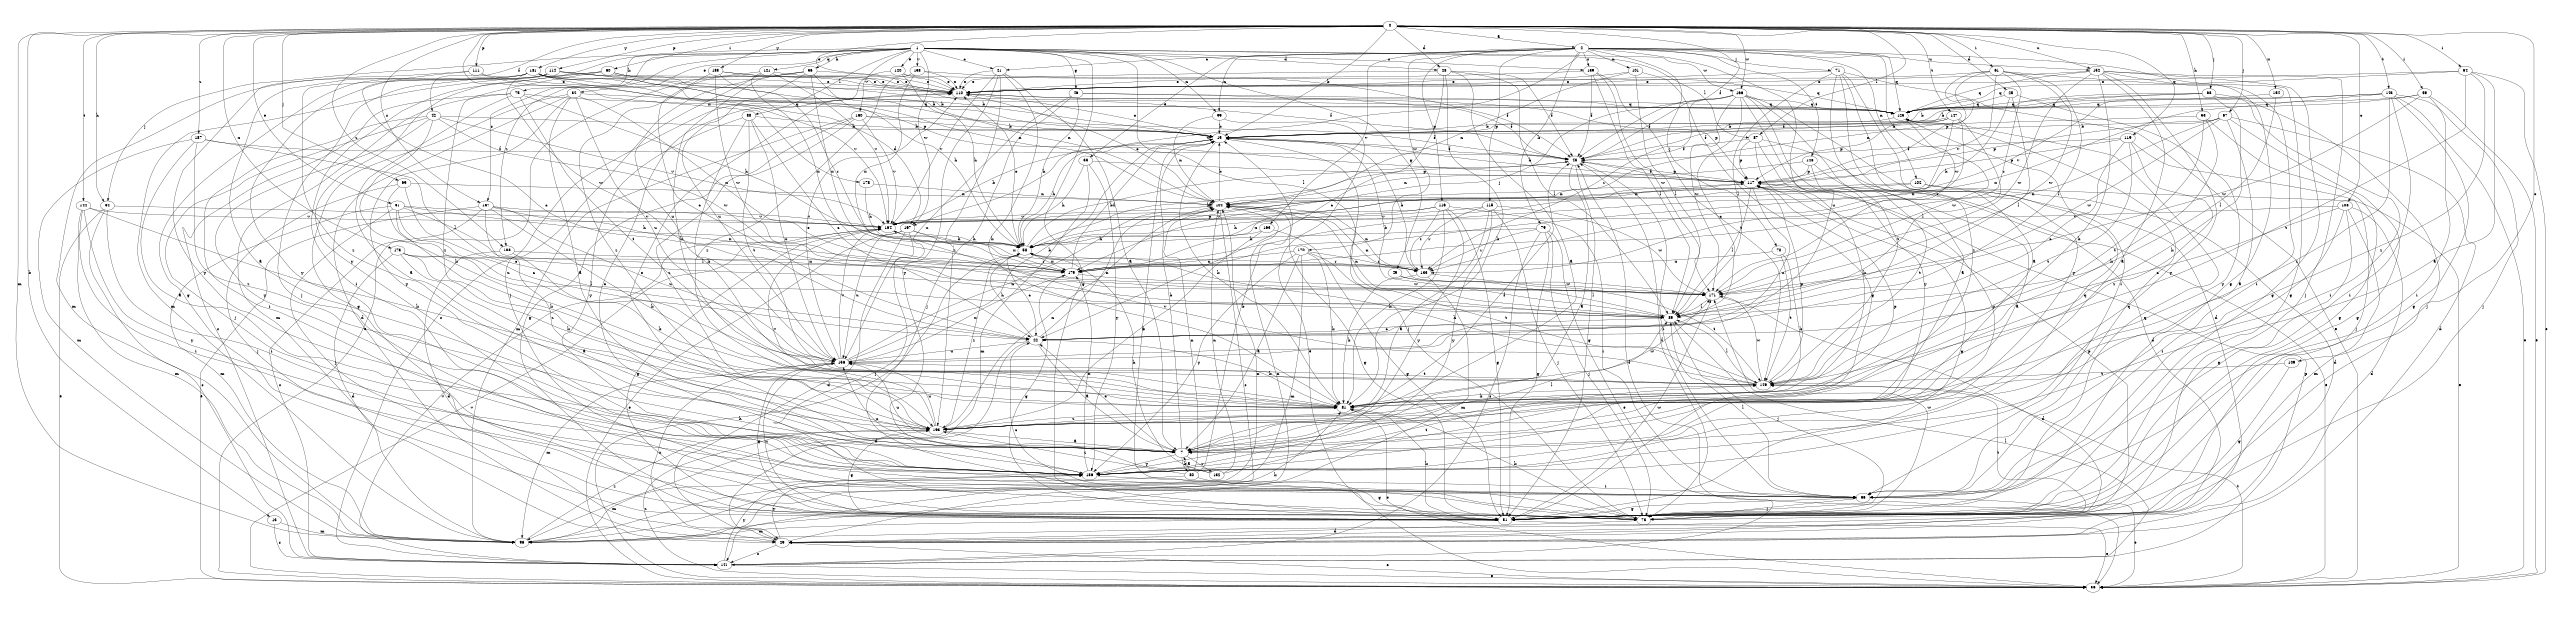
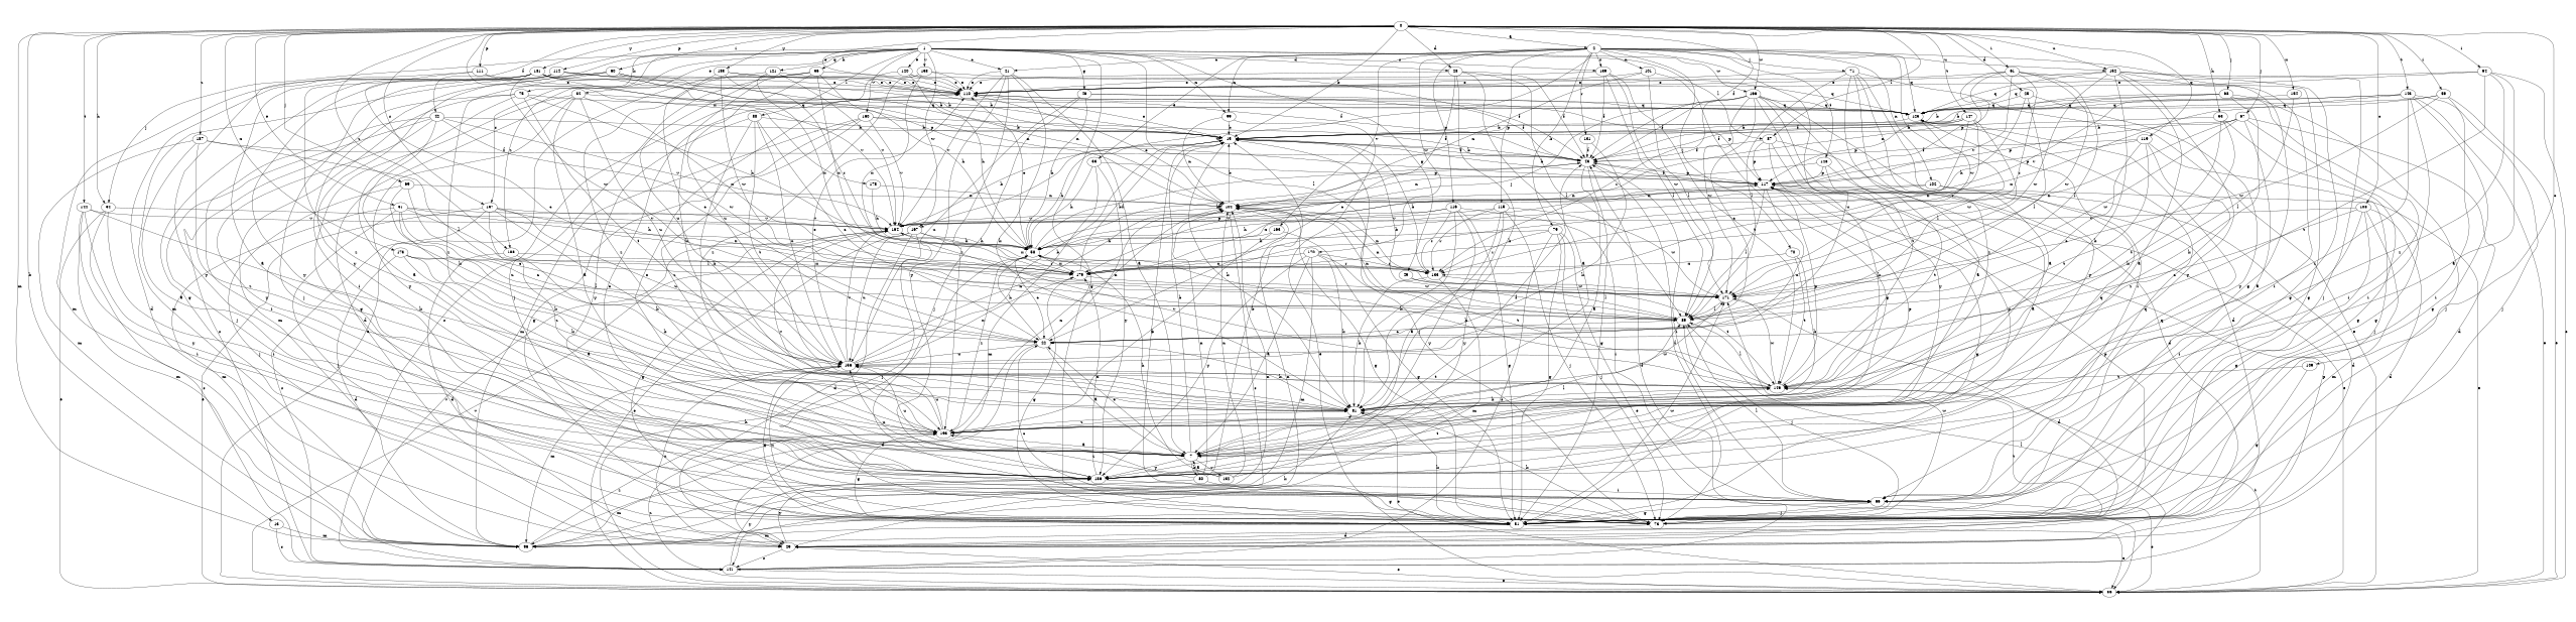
  strict digraph {
    0
    2
    13
    15
    25
    28
    31
    42
    43
    53
    54
    59
    60
    61
    64
    67
    68
    69
    87
    96
    108
    109
    110
    111
    114
    119
    137
    143
    144
    147
    152
    166
    173
    n34 [label=154]
    178
    181
    183
    187
    188
    21
    51
    99
    139
    167
    33
    70
    71
    79
    101
    102
    115
    116
    125
+   131
    148
    156
    163
    170
    171
    141
    58
    73
    81
    89
    186
    7
    22
    164
    66
    117
    149
    36
    193
    104
    133
    29
    179
    1
    32
    46
    49
    56
    75
    88
    120
    121
    158
    160
    80
    132
    0 -> 2 [label=a]
    0 -> 13 [label=b]
    0 -> 15 [label=b]
    0 -> 25 [label=d]
    0 -> 28 [label=d]
    0 -> 31 [label=e]
    0 -> 42 [label=f]
    0 -> 43 [label=f]
    0 -> 53 [label=h]
    0 -> 54 [label=h]
    0 -> 59 [label=i]
    0 -> 60 [label=i]
    0 -> 61 [label=i]
    0 -> 64 [label=i]
    0 -> 67 [label=j]
    0 -> 68 [label=j]
    0 -> 69 [label=j]
    0 -> 87 [label=l]
    0 -> 96 [label=m]
    0 -> 108 [label=o]
    0 -> 109 [label=o]
    0 -> 110 [label=o]
    0 -> 111 [label=p]
    0 -> 114 [label=p]
    0 -> 119 [label=q]
    0 -> 137 [label=s]
    0 -> 143 [label=t]
    0 -> 144 [label=t]
    0 -> 147 [label=t]
    0 -> 152 [label=u]
    0 -> 166 [label=w]
    0 -> 173 [label=x]
    0 -> n34 [label=x]
    0 -> 178 [label=x]
    0 -> 181 [label=y]
    0 -> 183 [label=y]
    0 -> 187 [label=z]
    0 -> 188 [label=z]
    2 -> 152 [label=u]
    2 -> 21 [label=c]
    2 -> 51 [label=g]
    2 -> 99 [label=n]
    2 -> 139 [label=s]
    2 -> 167 [label=w]
    2 -> 33 [label=e]
    2 -> 70 [label=j]
    2 -> 71 [label=j]
    2 -> 79 [label=k]
    2 -> 101 [label=n]
    2 -> 102 [label=n]
    2 -> 115 [label=p]
    2 -> 116 [label=p]
    2 -> 125 [label=q]
+   2 -> 131 [label=r]
    2 -> 148 [label=t]
    2 -> 156 [label=u]
    2 -> 163 [label=v]
    2 -> 170 [label=w]
    2 -> 171 [label=w]
    13 -> 96 [label=m]
    13 -> 141 [label=s]
    15 -> 43 [label=f]
    15 -> 110 [label=o]
    15 -> 58 [label=h]
    15 -> 73 [label=j]
    15 -> 81 [label=k]
    25 -> 125 [label=q]
    25 -> 58 [label=h]
    25 -> 89 [label=l]
    25 -> 186 [label=y]
    28 -> 43 [label=f]
    28 -> 110 [label=o]
    28 -> 81 [label=k]
    28 -> 89 [label=l]
    28 -> 7 [label=a]
    28 -> 22 [label=c]
    31 -> 96 [label=m]
    31 -> 58 [label=h]
    31 -> 73 [label=j]
    31 -> 81 [label=k]
    31 -> 89 [label=l]
    31 -> 22 [label=c]
    31 -> 164 [label=v]
    42 -> 15 [label=b]
    42 -> 171 [label=w]
    42 -> 73 [label=j]
    42 -> 81 [label=k]
    42 -> 186 [label=y]
    42 -> 164 [label=v]
    42 -> 66 [label=i]
+   43 -> 15 [label=b]
    43 -> 51 [label=g]
    43 -> 58 [label=h]
    43 -> 7 [label=a]
    43 -> 66 [label=i]
    43 -> 117 [label=p]
    53 -> 15 [label=b]
    53 -> 51 [label=g]
    53 -> 81 [label=k]
    53 -> 149 [label=t]
    54 -> 141 [label=s]
    54 -> 164 [label=v]
    54 -> 66 [label=i]
    54 -> 36 [label=e]
    59 -> 15 [label=b]
    59 -> 125 [label=q]
    59 -> 171 [label=w]
    59 -> 66 [label=i]
    59 -> 36 [label=e]
    60 -> 15 [label=b]
    60 -> 96 [label=m]
    60 -> 110 [label=o]
    60 -> 125 [label=q]
    60 -> 66 [label=i]
    60 -> 193 [label=z]
    61 -> 110 [label=o]
    61 -> 51 [label=g]
    61 -> 171 [label=w]
    61 -> 89 [label=l]
    61 -> 164 [label=v]
    61 -> 117 [label=p]
    61 -> 104 [label=n]
    61 -> 133 [label=r]
    64 -> 110 [label=o]
    64 -> 125 [label=q]
    64 -> 7 [label=a]
    64 -> 149 [label=t]
    64 -> 36 [label=e]
    64 -> 193 [label=z]
    67 -> 15 [label=b]
    67 -> 51 [label=g]
    67 -> 171 [label=w]
    67 -> 7 [label=a]
    67 -> 117 [label=p]
    67 -> 29 [label=d]
    67 -> 179 [label=x]
    68 -> 15 [label=b]
    68 -> 43 [label=f]
    68 -> 125 [label=q]
    68 -> 73 [label=j]
    68 -> 81 [label=k]
    68 -> 66 [label=i]
    69 -> 156 [label=u]
    69 -> 73 [label=j]
    69 -> 22 [label=c]
    69 -> 104 [label=n]
    87 -> 43 [label=f]
    87 -> 81 [label=k]
    87 -> 186 [label=y]
    87 -> 117 [label=p]
    87 -> 29 [label=d]
    96 -> 81 [label=k]
    96 -> 193 [label=z]
    96 -> 104 [label=n]
    108 -> 96 [label=m]
    108 -> 51 [label=g]
    108 -> 22 [label=c]
    108 -> 164 [label=v]
    108 -> 66 [label=i]
    108 -> 29 [label=d]
    109 -> 51 [label=g]
    109 -> 149 [label=t]
    110 -> 125 [label=q]
    110 -> 117 [label=p]
    111 -> 110 [label=o]
    111 -> 186 [label=y]
    111 -> 22 [label=c]
    111 -> 117 [label=p]
    114 -> 15 [label=b]
    114 -> 110 [label=o]
    114 -> 51 [label=g]
    114 -> 73 [label=j]
    114 -> 186 [label=y]
    114 -> 104 [label=n]
    119 -> 43 [label=f]
    119 -> 73 [label=j]
    119 -> 22 [label=c]
    119 -> 117 [label=p]
    119 -> 149 [label=t]
    119 -> 193 [label=z]
    137 -> 156 [label=u]
    137 -> 141 [label=s]
    137 -> 81 [label=k]
    137 -> 164 [label=v]
    137 -> 36 [label=e]
    137 -> 193 [label=z]
    137 -> 179 [label=x]
    143 -> 51 [label=g]
    143 -> 125 [label=q]
    143 -> 73 [label=j]
    143 -> 164 [label=v]
    143 -> 66 [label=i]
    143 -> 36 [label=e]
    143 -> 193 [label=z]
    143 -> 179 [label=x]
    144 -> 96 [label=m]
    144 -> 81 [label=k]
    144 -> 186 [label=y]
    144 -> 164 [label=v]
    144 -> 66 [label=i]
    147 -> 15 [label=b]
    147 -> 43 [label=f]
    147 -> 89 [label=l]
    147 -> 117 [label=p]
    147 -> 133 [label=r]
    147 -> 179 [label=x]
    152 -> 110 [label=o]
    152 -> 51 [label=g]
    152 -> 125 [label=q]
    152 -> 171 [label=w]
    152 -> 73 [label=j]
    152 -> 81 [label=k]
    152 -> 186 [label=y]
    152 -> 7 [label=a]
    152 -> 66 [label=i]
    166 -> 43 [label=f]
    166 -> 125 [label=q]
    166 -> 171 [label=w]
    166 -> 186 [label=y]
    166 -> 7 [label=a]
    166 -> 22 [label=c]
    166 -> 149 [label=t]
    166 -> 133 [label=r]
    166 -> 29 [label=d]
    166 -> 179 [label=j]
    173 -> 81 [label=k]
    173 -> 89 [label=l]
    173 -> 7 [label=a]
    173 -> 133 [label=r]
    173 -> 29 [label=d]
    n34 -> 125 [label=q]
    n34 -> 89 [label=l]
    178 -> 58 [label=h]
    178 -> 104 [label=n]
    181 -> 15 [label=b]
    181 -> 96 [label=m]
    181 -> 110 [label=o]
    181 -> 171 [label=w]
    181 -> 7 [label=a]
    181 -> 164 [label=v]
    181 -> 193 [label=z]
    181 -> 104 [label=n]
-   181 -> 167 [label=d]
+   181 -> 29 [label=d]
    183 -> 43 [label=f]
    183 -> 110 [label=o]
    183 -> 171 [label=w]
    183 -> 22 [label=c]
    183 -> 133 [label=r]
    187 -> 43 [label=f]
    187 -> 96 [label=m]
    187 -> 89 [label=l]
    187 -> 7 [label=a]
    187 -> 193 [label=z]
    188 -> 81 [label=k]
    188 -> 29 [label=d]
    188 -> 179 [label=x]
    21 -> 110 [label=o]
    21 -> 81 [label=k]
    21 -> 186 [label=y]
    21 -> 7 [label=a]
    21 -> 164 [label=v]
    21 -> 193 [label=z]
    51 -> 15 [label=b]
    51 -> 96 [label=m]
    51 -> 125 [label=q]
    51 -> 156 [label=u]
    51 -> 171 [label=w]
    51 -> 81 [label=k]
    51 -> 36 [label=e]
    99 -> 15 [label=b]
    99 -> 36 [label=e]
    99 -> 104 [label=n]
    139 -> 43 [label=f]
    139 -> 110 [label=o]
    139 -> 171 [label=w]
    139 -> 89 [label=l]
    139 -> 149 [label=t]
    167 -> 156 [label=u]
    167 -> 58 [label=h]
    167 -> 73 [label=j]
    167 -> 36 [label=e]
    167 -> 29 [label=d]
    167 -> 179 [label=x]
    33 -> 96 [label=m]
    33 -> 58 [label=h]
    33 -> 186 [label=y]
    33 -> 117 [label=p]
    70 -> 81 [label=k]
    70 -> 149 [label=t]
    70 -> 179 [label=x]
    71 -> 110 [label=o]
    71 -> 89 [label=l]
    71 -> 186 [label=y]
    71 -> 7 [label=a]
    71 -> 66 [label=i]
    71 -> 36 [label=e]
    71 -> 193 [label=z]
    79 -> 51 [label=g]
    79 -> 141 [label=s]
    79 -> 58 [label=h]
    79 -> 73 [label=j]
    79 -> 36 [label=e]
    79 -> 133 [label=r]
    101 -> 110 [label=o]
    101 -> 51 [label=g]
    101 -> 89 [label=l]
    101 -> 104 [label=n]
    102 -> 36 [label=e]
    102 -> 104 [label=n]
    102 -> 29 [label=d]
    102 -> 179 [label=x]
    115 -> 171 [label=w]
    115 -> 73 [label=j]
    115 -> 186 [label=y]
    115 -> 7 [label=a]
    115 -> 164 [label=v]
    115 -> 133 [label=r]
    116 -> 51 [label=g]
    116 -> 58 [label=h]
    116 -> 81 [label=k]
    116 -> 186 [label=y]
    116 -> 164 [label=v]
    116 -> 66 [label=i]
    116 -> 133 [label=r]
    125 -> 15 [label=b]
    125 -> 171 [label=w]
+   131 -> 43 [label=f]
+   131 -> 81 [label=k]
    148 -> 7 [label=a]
    148 -> 117 [label=p]
    148 -> 149 [label=t]
    148 -> 104 [label=n]
    156 -> 15 [label=b]
    156 -> 96 [label=m]
    156 -> 110 [label=o]
    156 -> 51 [label=g]
    156 -> 164 [label=v]
    156 -> 149 [label=t]
    156 -> 104 [label=n]
    156 -> 179 [label=x]
    163 -> 51 [label=g]
    163 -> 58 [label=h]
    163 -> 193 [label=z]
    170 -> 96 [label=m]
    170 -> 81 [label=k]
    170 -> 186 [label=y]
    170 -> 7 [label=a]
    170 -> 149 [label=t]
    170 -> 133 [label=r]
    170 -> 179 [label=x]
    171 -> 89 [label=l]
    171 -> 104 [label=n]
    171 -> 29 [label=d]
    141 -> 43 [label=f]
    141 -> 89 [label=l]
    141 -> 186 [label=y]
    141 -> 164 [label=v]
    141 -> 117 [label=p]
    141 -> 36 [label=e]
    58 -> 43 [label=f]
    58 -> 110 [label=o]
    58 -> 22 [label=c]
    58 -> 117 [label=p]
    58 -> 193 [label=z]
    58 -> 133 [label=r]
    58 -> 179 [label=x]
    73 -> 43 [label=f]
    73 -> 171 [label=w]
    73 -> 81 [label=k]
    73 -> 22 [label=c]
    73 -> 117 [label=p]
    73 -> 149 [label=t]
    73 -> 29 [label=d]
    81 -> 171 [label=w]
    81 -> 36 [label=e]
    81 -> 193 [label=z]
    89 -> 15 [label=b]
    89 -> 73 [label=j]
    89 -> 22 [label=c]
    89 -> 104 [label=n]
    186 -> 110 [label=o]
    186 -> 125 [label=q]
    186 -> 66 [label=i]
    186 -> 179 [label=x]
    7 -> 15 [label=b]
    7 -> 110 [label=o]
    7 -> 156 [label=u]
    7 -> 89 [label=l]
    7 -> 186 [label=y]
    7 -> 22 [label=c]
    7 -> 80 [label=k]
    7 -> 132 [label=r]
    22 -> 156 [label=u]
    22 -> 58 [label=h]
    22 -> 81 [label=k]
    22 -> 7 [label=a]
    22 -> 104 [label=n]
    22 -> 29 [label=d]
    164 -> 15 [label=b]
    164 -> 51 [label=g]
    164 -> 58 [label=h]
    66 -> 51 [label=g]
    66 -> 125 [label=q]
    66 -> 73 [label=j]
    66 -> 89 [label=l]
    66 -> 36 [label=e]
    117 -> 15 [label=b]
    117 -> 43 [label=f]
    117 -> 51 [label=g]
    117 -> 156 [label=u]
    117 -> 89 [label=l]
    117 -> 36 [label=e]
    117 -> 104 [label=n]
    149 -> 171 [label=w]
    149 -> 58 [label=h]
    149 -> 81 [label=k]
    149 -> 89 [label=l]
    149 -> 164 [label=v]
    149 -> 117 [label=p]
    36 -> 58 [label=h]
    36 -> 164 [label=v]
    36 -> 149 [label=t]
    36 -> 193 [label=z]
    193 -> 43 [label=f]
    193 -> 51 [label=g]
    193 -> 156 [label=u]
    193 -> 7 [label=a]
    193 -> 164 [label=v]
    193 -> 117 [label=p]
    193 -> 104 [label=n]
    104 -> 15 [label=b]
    104 -> 110 [label=o]
    104 -> 51 [label=g]
    104 -> 141 [label=s]
    104 -> 164 [label=v]
    133 -> 15 [label=b]
    133 -> 96 [label=m]
    133 -> 81 [label=k]
    133 -> 149 [label=t]
    133 -> 104 [label=n]
    29 -> 156 [label=u]
    29 -> 141 [label=s]
    29 -> 186 [label=y]
    29 -> 36 [label=e]
    29 -> 104 [label=n]
    179 -> 15 [label=b]
    179 -> 51 [label=g]
    179 -> 171 [label=w]
    1 -> 28 [label=d]
    1 -> 54 [label=j]
    1 -> 87 [label=l]
    1 -> 137 [label=s]
    1 -> 166 [label=w]
    1 -> 188 [label=z]
    1 -> 21 [label=c]
    1 -> 51 [label=g]
    1 -> 99 [label=n]
    1 -> 139 [label=s]
    1 -> 167 [label=w]
    1 -> 89 [label=l]
    1 -> 186 [label=y]
    1 -> 32 [label=e]
    1 -> 46 [label=g]
    1 -> 49 [label=g]
    1 -> 56 [label=h]
    1 -> 75 [label=k]
    1 -> 88 [label=l]
    1 -> 120 [label=e]
    1 -> 121 [label=q]
    1 -> 158 [label=v]
    1 -> 160 [label=v]
    32 -> 51 [label=g]
    32 -> 125 [label=q]
    32 -> 156 [label=u]
    32 -> 186 [label=y]
    32 -> 7 [label=a]
    32 -> 29 [label=d]
    32 -> 179 [label=x]
    46 -> 43 [label=f]
    46 -> 125 [label=q]
    46 -> 156 [label=u]
    46 -> 58 [label=h]
    46 -> 73 [label=j]
    49 -> 171 [label=w]
    49 -> 89 [label=l]
    56 -> 110 [label=o]
    56 -> 156 [label=u]
    56 -> 58 [label=h]
    56 -> 73 [label=j]
    56 -> 81 [label=k]
    56 -> 193 [label=z]
    56 -> 179 [label=x]
    75 -> 96 [label=m]
    75 -> 125 [label=q]
    75 -> 141 [label=s]
    75 -> 58 [label=h]
    75 -> 7 [label=a]
    75 -> 149 [label=t]
    88 -> 15 [label=b]
    88 -> 156 [label=u]
    88 -> 81 [label=k]
    88 -> 186 [label=y]
    88 -> 22 [label=c]
    88 -> 149 [label=t]
    120 -> 110 [label=o]
    120 -> 125 [label=q]
    120 -> 141 [label=s]
    120 -> 58 [label=h]
    121 -> 110 [label=o]
    121 -> 156 [label=u]
    121 -> 164 [label=v]
    121 -> 36 [label=e]
    121 -> 179 [label=x]
    158 -> 43 [label=f]
    158 -> 110 [label=o]
    158 -> 193 [label=z]
    158 -> 179 [label=x]
    160 -> 15 [label=b]
    160 -> 43 [label=f]
    160 -> 96 [label=m]
    160 -> 51 [label=g]
    160 -> 164 [label=v]
    160 -> 193 [label=z]
    80 -> 15 [label=b]
    80 -> 96 [label=m]
    80 -> 51 [label=g]
    80 -> 7 [label=a]
    80 -> 193 [label=z]
    80 -> 104 [label=n]
    132 -> 156 [label=u]
    132 -> 58 [label=h]
    132 -> 149 [label=t]
    132 -> 104 [label=n]
  }
